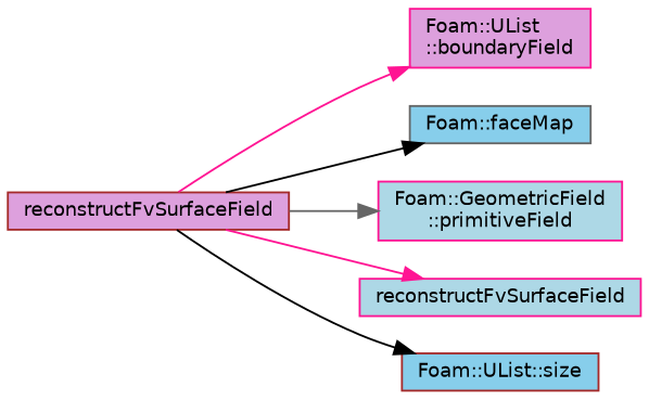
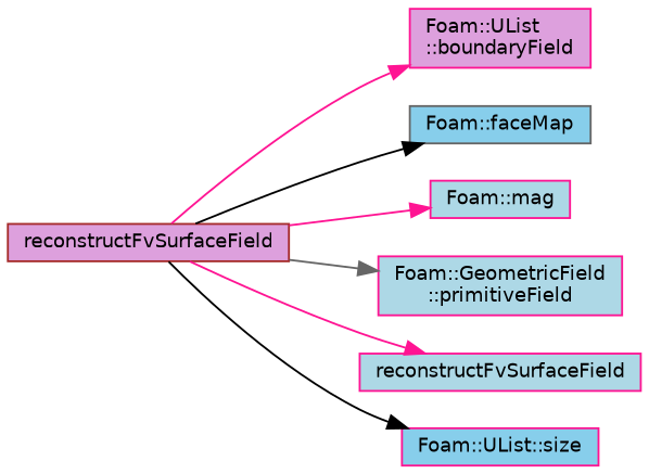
  digraph {
    fontname="DejaVu Sans"
    rankdir=LR
    node [color=deeppink fillcolor=lightblue fontname="DejaVu Sans" fontsize=10 shape=record style=filled]
    edge [color=deeppink fontname="DejaVu Sans" fontsize=10 labelfontname=Helvetica labelfontsize=10 style=solid]
    n1 [color=brown fillcolor=plum fontcolor=black height=0.2 label=reconstructFvSurfaceField width=0.4]
    n2 [fillcolor=plum height=0.2 label="Foam::UList\l::boundaryField" width=0.4]
    n3 [color=gray40 fillcolor=skyblue height=0.2 label="Foam::faceMap" width=0.4]
+   n4 [height=0.2 label="Foam::mag" width=0.4]
    n5 [height=0.2 label="Foam::GeometricField\l::primitiveField" width=0.4]
    n6 [height=0.2 label=reconstructFvSurfaceField width=0.4]
-   n7 [color=brown fillcolor=skyblue height=0.2 label="Foam::UList::size" width=0.4]
+   n7 [fillcolor=skyblue height=0.2 label="Foam::UList::size" width=0.4]
    n1 -> n2
    n1 -> n3 [color=black]
+   n1 -> n4
    n1 -> n5 [color=gray40]
    n1 -> n6
    n1 -> n7 [color=black]
  }
